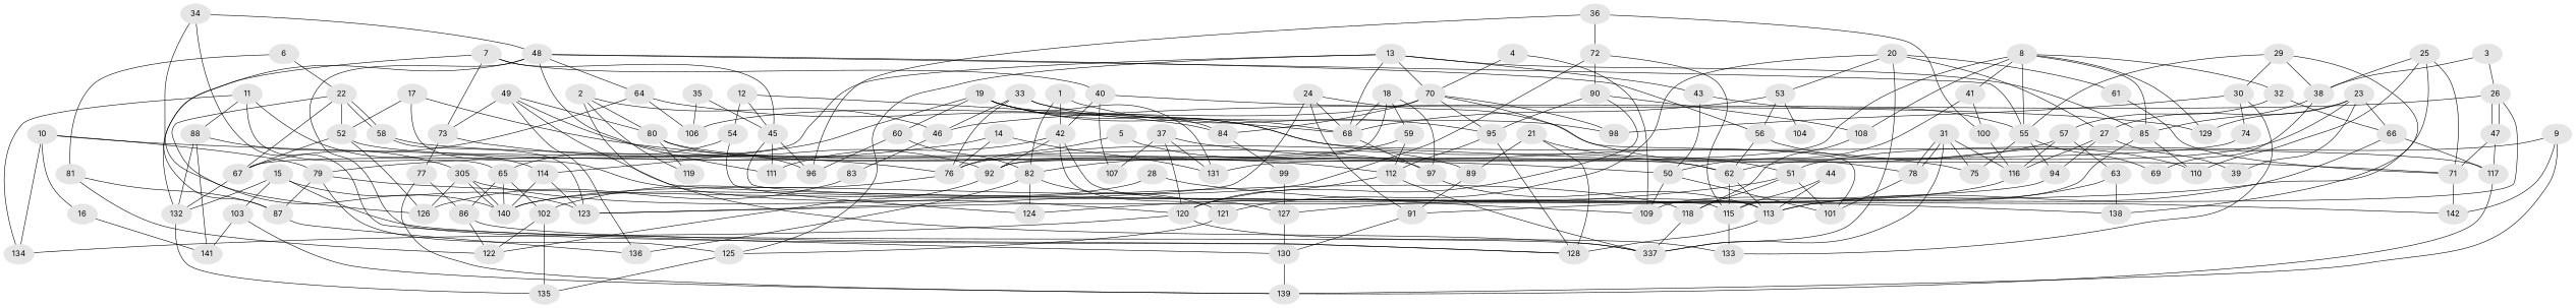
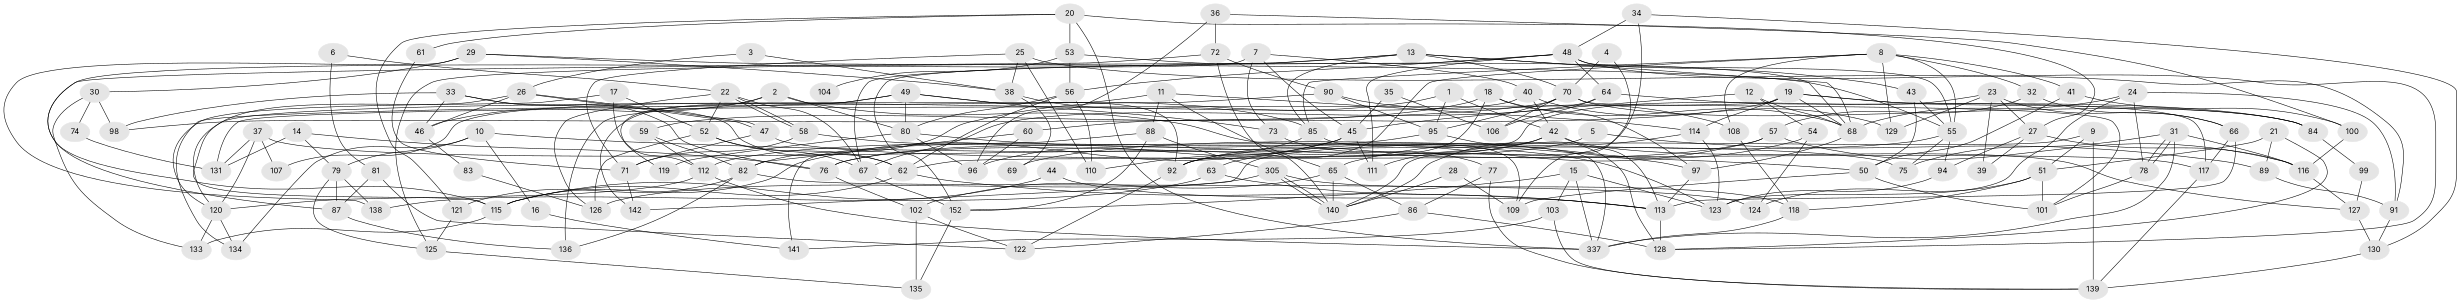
  graph {
    fontname=Inter
    node [color=gray90 fontname=Inter style=filled]
    edge [fontname=Inter]
    1
    42
    82
    95
    92
    111
    113
    127
    121
    136
    124
    112
    128
    2
    46
    80
    119
    n18 [label=337]
    83
    97
    96
    3
    26
    38
    47
    115
    85
    69
    4
    70
    109
    84
    98
    106
    101
    5
    76
    89
    102
    91
    6
    22
    81
    67
    52
    58
    126
    87
    122
    7
    40
    45
    73
    129
    107
    77
    8
    32
    41
    55
    108
    66
    57
    50
    100
    94
    75
    110
    118
    9
    51
    139
    142
    10
    16
    79
    134
    141
    125
    138
    11
    65
    88
    114
    140
    86
-   132
+   132 [label=152]
    n88 [label=305]
    123
    12
    54
    68
    13
    43
    135
    14
    131
    15
    103
    17
    120
    62
    133
    18
    59
    19
    60
    117
    99
    20
    27
    53
    61
    39
    116
    56
    104
    71
    21
    23
    24
    78
    130
    25
    28
    29
    30
    74
    31
    63
    33
    34
    48
    64
    35
    36
    72
    90
    37
    44
    49
    1 -- 42
    1 -- 82
    1 -- 95
    42 -- 92
    42 -- 111
    42 -- 113
    42 -- 127
    82 -- 121
    82 -- 136
    82 -- 124
    95 -- 112
    95 -- 128
    92 -- 122
    113 -- 128
    127 -- 130
    121 -- 125
    112 -- n18
    112 -- 120
    2 -- 46
    2 -- 80
    2 -- 119
    2 -- n18
    46 -- 83
    80 -- 119
    80 -- 97
    80 -- 96
    83 -- 126
    97 -- 113
    3 -- 26
    3 -- 38
    26 -- 46
    26 -- 47
    26 -- 47
    26 -- 115
    38 -- 85
    38 -- 69
    47 -- 117
    47 -- 71
    115 -- 133
    85 -- 109
    85 -- 110
    4 -- 70
    4 -- 109
    70 -- 95
    70 -- 84
    70 -- 98
    70 -- 106
    70 -- 101
    84 -- 99
    5 -- 76
    5 -- 89
    76 -- 102
    89 -- 91
    102 -- 122
    102 -- 135
    91 -- 130
    6 -- 22
    6 -- 81
    22 -- 67
    22 -- 52
    22 -- 58
    22 -- 58
    22 -- 126
    81 -- 87
    81 -- 122
    67 -- 132
    52 -- 67
    52 -- 126
    52 -- 62
    58 -- 123
    58 -- 71
    87 -- 136
    7 -- 87
    7 -- 40
    7 -- 45
    7 -- 73
    40 -- 42
    40 -- 129
    40 -- 107
    45 -- 111
    45 -- 96
    45 -- 115
-   73 -- 76
    73 -- 77
    77 -- 139
    77 -- 86
    8 -- 92
    8 -- 85
    8 -- 129
    8 -- 32
    8 -- 41
    8 -- 55
    8 -- 108
    32 -- 66
    32 -- 57
    41 -- 50
    41 -- 100
    55 -- 69
    55 -- 94
    55 -- 75
    108 -- 118
    66 -- 113
    66 -- 117
    57 -- 76
    57 -- 116
    57 -- 63
    50 -- 109
    50 -- 101
    100 -- 116
    94 -- 123
    118 -- n18
    9 -- 51
    9 -- 139
    9 -- 142
    51 -- 124
    51 -- 101
    51 -- 118
    10 -- 50
    10 -- 16
    10 -- 79
    10 -- 134
    16 -- 141
    79 -- 87
    79 -- 125
    79 -- 138
    125 -- 135
    11 -- 134
    11 -- 65
    11 -- 88
    11 -- 114
    65 -- 102
    65 -- 140
    65 -- 86
    88 -- 141
    88 -- 132
    88 -- n88
    114 -- 140
    114 -- 123
    86 -- 128
    86 -- 122
    132 -- 135
    n88 -- 126
    n88 -- 118
    n88 -- 140
    n88 -- 140
    12 -- 45
    12 -- 54
    12 -- 68
    54 -- 124
    54 -- 65
    68 -- 97
    13 -- 85
    13 -- 70
    13 -- 67
    13 -- 125
    13 -- 68
    13 -- 43
    43 -- 55
    43 -- 50
    14 -- 76
    14 -- 79
    14 -- 131
    15 -- n18
    15 -- 132
    15 -- 123
    15 -- 103
    103 -- 139
    103 -- 141
    17 -- 112
    17 -- 52
    17 -- 120
    120 -- 134
    120 -- 133
    62 -- 113
    62 -- 115
    18 -- 92
    18 -- 97
    18 -- 68
    18 -- 59
    59 -- 82
    59 -- 112
    19 -- 84
    19 -- 114
    19 -- 68
    19 -- 131
    19 -- 60
    19 -- 117
    60 -- 82
    60 -- 96
    117 -- 139
    99 -- 127
    20 -- 121
    20 -- n18
    20 -- 27
    20 -- 53
    20 -- 61
    27 -- 94
    27 -- 39
    27 -- 116
    53 -- 68
    53 -- 56
    53 -- 104
    61 -- 71
    116 -- 127
+   56 -- 80
    56 -- 110
    56 -- 62
    71 -- 142
    21 -- 128
    21 -- 89
    21 -- 51
    23 -- 129
    23 -- 66
    23 -- 62
    23 -- 27
    23 -- 39
    24 -- 91
    24 -- 123
    24 -- 68
    24 -- 78
    78 -- 101
    130 -- 139
    25 -- 38
    25 -- 91
    25 -- 110
    25 -- 71
    28 -- 109
    28 -- 140
    29 -- 38
    29 -- 55
    29 -- 138
    29 -- 30
    30 -- 98
    30 -- 133
    30 -- 74
    74 -- 131
    31 -- n18
    31 -- 75
    31 -- 116
    31 -- 78
    31 -- 78
    63 -- 113
    63 -- 138
    33 -- 46
    33 -- 98
    33 -- 76
    33 -- 62
    34 -- 140
    34 -- 130
    34 -- 48
    48 -- 111
    48 -- 128
    48 -- 55
    48 -- 132
    48 -- 56
    48 -- 64
    64 -- 84
    64 -- 106
    64 -- 67
    35 -- 106
    35 -- 45
    36 -- 96
    36 -- 100
    36 -- 72
    72 -- 115
    72 -- 140
    72 -- 90
    90 -- 95
    90 -- 108
    90 -- 120
    37 -- 107
    37 -- 75
    37 -- 131
    37 -- 120
    44 -- 113
    44 -- 115
    49 -- 92
    49 -- 136
    49 -- 80
    49 -- 73
    49 -- 142
  }
